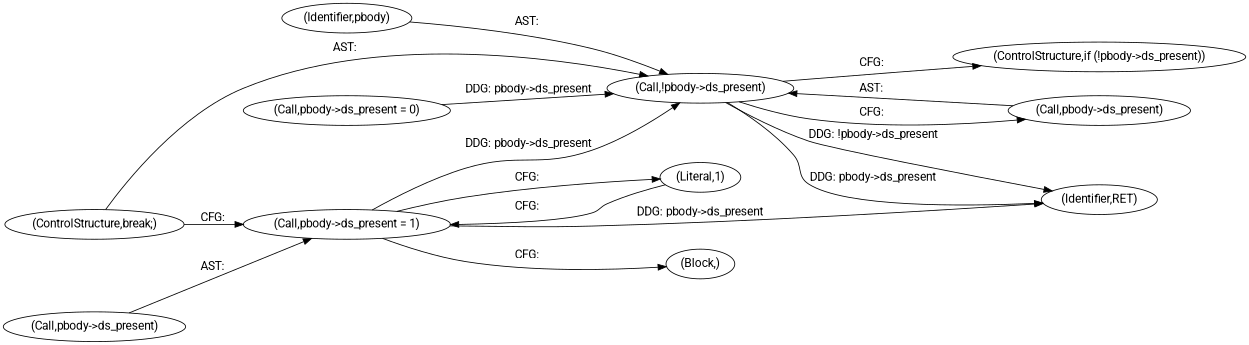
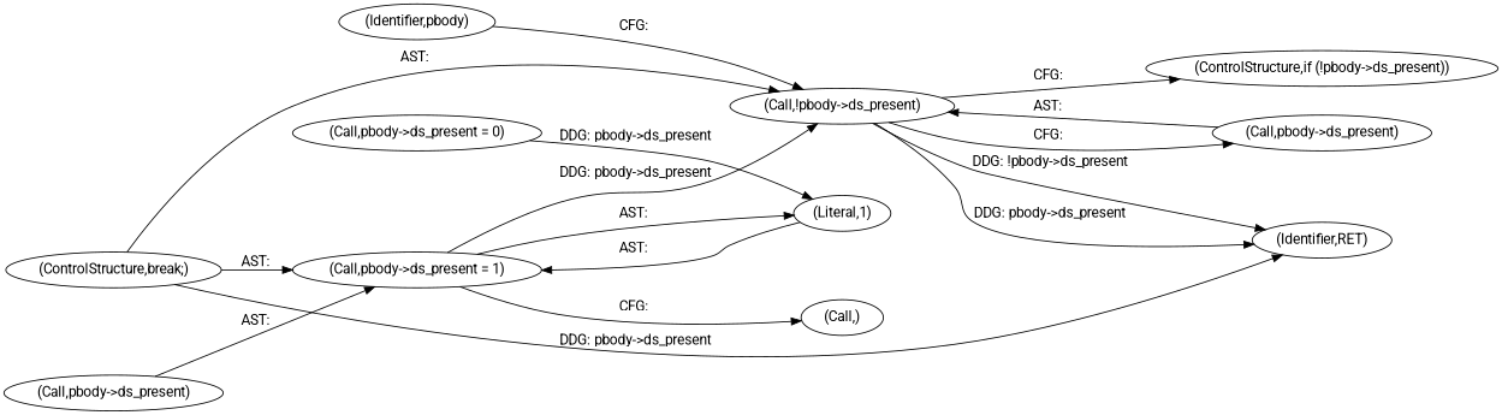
  digraph {
    fontname=Roboto
    rankdir=LR
    node [fontname=Roboto]
    edge [fontname=Roboto]
    n1 [label="(Call,pbody->ds_present = 1)"]
    n2 [label="(Call,!pbody->ds_present)"]
    n3 [label="(Identifier,RET)"]
-   n4 [label="(Block,)"]
+   n4 [label="(Call,)"]
    n5 [label="(Literal,1)"]
    n6 [label="(ControlStructure,if (!pbody->ds_present))"]
    n7 [label="(Call,pbody->ds_present)"]
    n8 [label="(Call,pbody->ds_present = 0)"]
    n9 [label="(Call,pbody->ds_present)"]
    n10 [label="(Identifier,pbody)"]
    n11 [label="(ControlStructure,break;)"]
    n1 -> n2 [label="DDG: pbody->ds_present"]
-   n1 -> n3 [label="DDG: pbody->ds_present"]
+   n11 -> n3 [label="DDG: pbody->ds_present"]
    n1 -> n4 [label="CFG: "]
-   n1 -> n5 [label="CFG: "]
+   n1 -> n5 [label="AST: "]
    n2 -> n3 [label="DDG: !pbody->ds_present"]
    n2 -> n3 [label="DDG: pbody->ds_present"]
    n2 -> n6 [label="CFG: "]
    n2 -> n7 [label="CFG: "]
-   n5 -> n1 [label="CFG: "]
+   n5 -> n1 [label="AST: "]
    n7 -> n2 [label="AST: "]
-   n8 -> n2 [label="DDG: pbody->ds_present"]
+   n8 -> n5 [label="DDG: pbody->ds_present"]
    n9 -> n1 [label="AST: "]
-   n10 -> n2 [label="AST: "]
-   n11 -> n1 [label="CFG: "]
+   n10 -> n2 [label="CFG: "]
+   n11 -> n1 [label="AST: "]
    n11 -> n2 [label="AST: "]
  }
